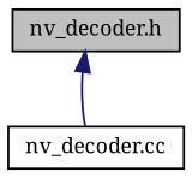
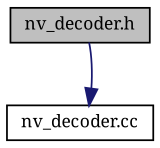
  digraph {
    fontname="Noto Serif"
    node [color=black fontname="Noto Serif" fontsize=10 shape=record style=filled]
    n1 [fillcolor=grey75 fontcolor=black height=0.2 label="nv_decoder.h" width=0.4]
    n2 [fillcolor=white height=0.2 label="nv_decoder.cc" width=0.4]
-   n1 -> n2 [color=midnightblue dir=back fontname="Noto Serif" fontsize=10 labelfontname=Helvetica labelfontsize=10 style=solid]
+   n2 -> n1 [color=midnightblue dir=back fontname="Noto Serif" fontsize=10 labelfontname=Helvetica labelfontsize=10 style=solid]
  }
